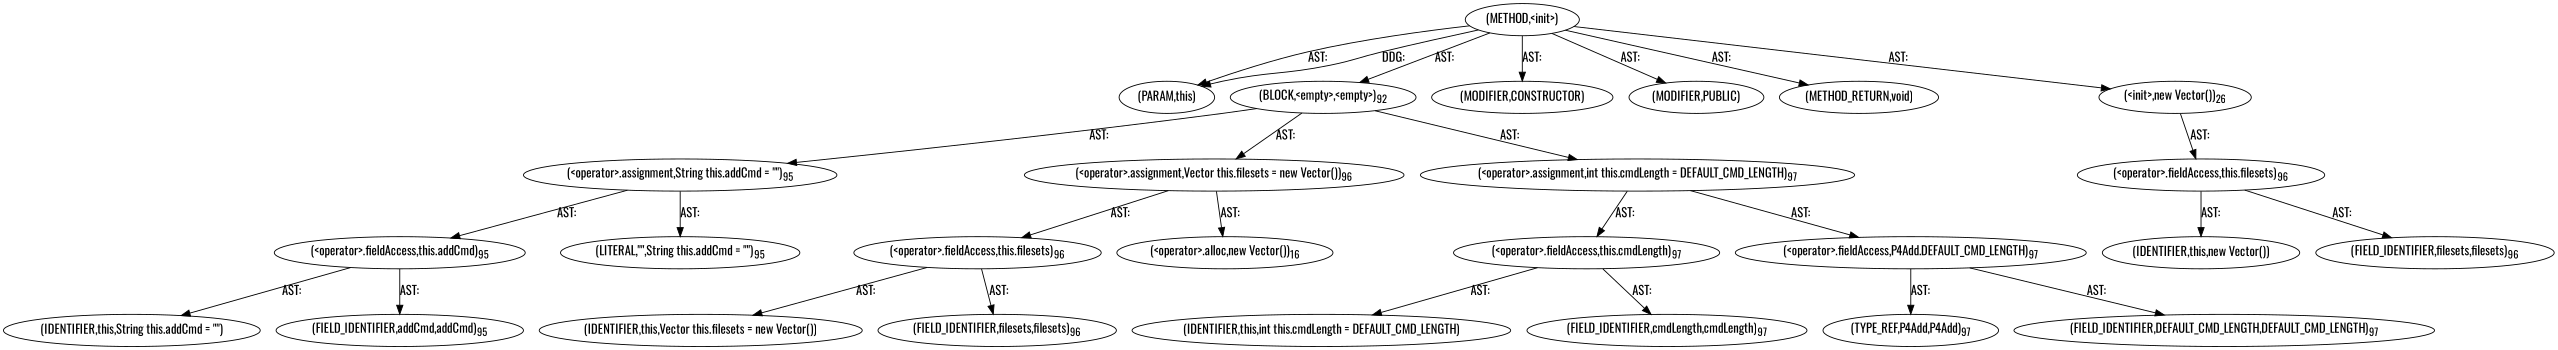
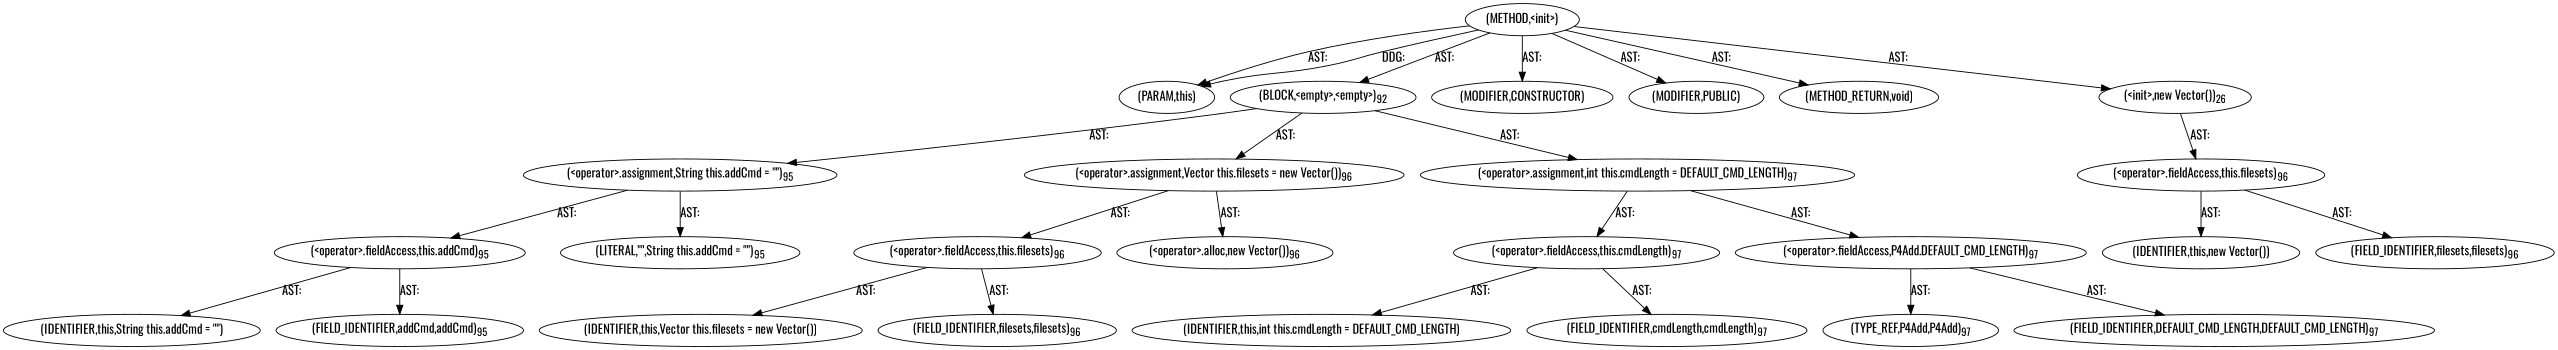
  digraph {
    fontname=Oswald
    node [fontname=Oswald]
    edge [fontname=Oswald]
    n1 [label=<(METHOD,&lt;init&gt;)>]
    n2 [label=<(PARAM,this)>]
    n3 [label=<(BLOCK,&lt;empty&gt;,&lt;empty&gt;)<SUB>92</SUB>>]
    n4 [label=<(MODIFIER,CONSTRUCTOR)>]
    n5 [label=<(MODIFIER,PUBLIC)>]
    n6 [label=<(METHOD_RETURN,void)>]
    n7 [label=<(&lt;init&gt;,new Vector())<SUB>26</SUB>>]
    n8 [label=<(&lt;operator&gt;.assignment,String this.addCmd = &quot;&quot;)<SUB>95</SUB>>]
    n9 [label=<(&lt;operator&gt;.assignment,Vector this.filesets = new Vector())<SUB>96</SUB>>]
    n10 [label=<(&lt;operator&gt;.assignment,int this.cmdLength = DEFAULT_CMD_LENGTH)<SUB>97</SUB>>]
    n11 [label=<(&lt;operator&gt;.fieldAccess,this.addCmd)<SUB>95</SUB>>]
    n12 [label=<(LITERAL,&quot;&quot;,String this.addCmd = &quot;&quot;)<SUB>95</SUB>>]
    n13 [label=<(&lt;operator&gt;.fieldAccess,this.filesets)<SUB>96</SUB>>]
-   n14 [label=<(&lt;operator&gt;.alloc,new Vector())<SUB>16</SUB>>]
+   n14 [label=<(&lt;operator&gt;.alloc,new Vector())<SUB>96</SUB>>]
    n15 [label=<(&lt;operator&gt;.fieldAccess,this.filesets)<SUB>96</SUB>>]
    n16 [label=<(&lt;operator&gt;.fieldAccess,this.cmdLength)<SUB>97</SUB>>]
    n17 [label=<(&lt;operator&gt;.fieldAccess,P4Add.DEFAULT_CMD_LENGTH)<SUB>97</SUB>>]
    n18 [label=<(IDENTIFIER,this,String this.addCmd = &quot;&quot;)>]
    n19 [label=<(FIELD_IDENTIFIER,addCmd,addCmd)<SUB>95</SUB>>]
    n20 [label=<(IDENTIFIER,this,Vector this.filesets = new Vector())>]
    n21 [label=<(FIELD_IDENTIFIER,filesets,filesets)<SUB>96</SUB>>]
    n22 [label=<(IDENTIFIER,this,new Vector())>]
    n23 [label=<(FIELD_IDENTIFIER,filesets,filesets)<SUB>96</SUB>>]
    n24 [label=<(IDENTIFIER,this,int this.cmdLength = DEFAULT_CMD_LENGTH)>]
    n25 [label=<(FIELD_IDENTIFIER,cmdLength,cmdLength)<SUB>97</SUB>>]
    n26 [label=<(TYPE_REF,P4Add,P4Add)<SUB>97</SUB>>]
    n27 [label=<(FIELD_IDENTIFIER,DEFAULT_CMD_LENGTH,DEFAULT_CMD_LENGTH)<SUB>97</SUB>>]
    n1 -> n2 [label="AST: "]
    n1 -> n2 [label="DDG: "]
    n1 -> n3 [label="AST: "]
    n1 -> n4 [label="AST: "]
    n1 -> n5 [label="AST: "]
    n1 -> n6 [label="AST: "]
    n1 -> n7 [label="AST: "]
    n3 -> n8 [label="AST: "]
    n3 -> n9 [label="AST: "]
    n3 -> n10 [label="AST: "]
    n7 -> n15 [label="AST: "]
    n8 -> n11 [label="AST: "]
    n8 -> n12 [label="AST: "]
    n9 -> n13 [label="AST: "]
    n9 -> n14 [label="AST: "]
    n10 -> n16 [label="AST: "]
    n10 -> n17 [label="AST: "]
    n11 -> n18 [label="AST: "]
    n11 -> n19 [label="AST: "]
    n13 -> n20 [label="AST: "]
    n13 -> n21 [label="AST: "]
    n15 -> n22 [label="AST: "]
    n15 -> n23 [label="AST: "]
    n16 -> n24 [label="AST: "]
    n16 -> n25 [label="AST: "]
    n17 -> n26 [label="AST: "]
    n17 -> n27 [label="AST: "]
  }
